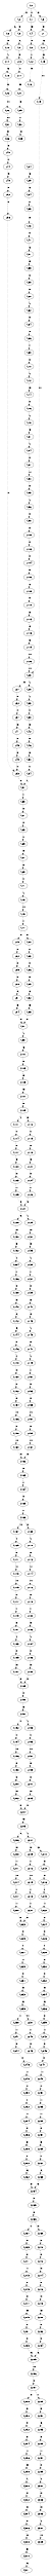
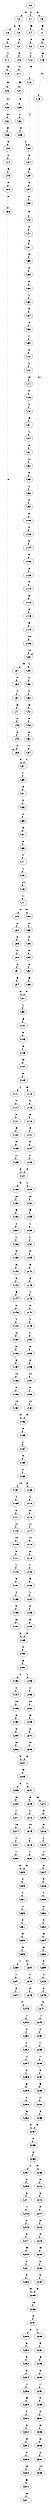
  strict digraph {
    edge [style=dotted]
    S0
    S1
    S2
    S3
    S4
    S5
    S6
    S7
    S8
    S9
    S10
    S11
    S12
    S13
    S14
    S15
    S16
    S17
    S18
    S19
+   S20
    S21
    S22
    S23
    S24
    S25
    S26
    S27
    S28
    S29
    S30
    S31
    S32
    S33
    S34
    S35
    S36
    S37
    S38
    S39
    S40
    S41
    S42
    S43
    S44
    S45
    S46
    S47
    S48
    S49
    S50
    S51
    S52
    S53
    S54
    S55
    S56
    S57
    S58
    S59
    S60
    S61
    S62
    S63
    S64
    S65
    S66
    S67
    S68
    S69
    S70
    S71
    S72
    S73
    S74
    S75
    S76
    S77
    S78
    S79
    S80
    S81
    S82
    S83
    S84
    S85
    S86
    S87
    S88
    S89
    S90
    S91
    S92
    S93
    S94
    S95
    S96
    S97
    S98
    S99
    S100
    S101
    S102
    S103
    S104
    S105
    S106
    S107
    S108
    S109
    S110
    S111
    S112
    S113
    S114
    S115
    S116
    S117
    S118
    S119
    S120
    S121
    S122
    S123
    S124
    S125
    S126
    S127
    S128
    S129
    S130
    S131
    S132
    S133
    n135 [label=S834]
    S135
    S136
    S137
    S138
    S139
    S140
    S141
    S142
    S143
    S144
    S145
    S146
    S147
    S148
    S149
    S150
    S151
    S152
    S153
    S154
    S155
    S156
    S157
    S158
    S159
    S160
    S161
    S162
    S163
    S164
    S165
    S166
    S167
    S168
    S169
    S170
    S171
    S172
    S173
    S174
    S175
    S176
    S177
    S178
    S179
    S180
    S181
    S182
    S183
    S184
    S185
    S186
    S187
    S188
    S189
    S190
    S191
    S192
    S193
    S194
    S195
    S196
    S197
    S198
    S199
    S200
    S201
    S202
    S203
    S204
    S205
    S206
    S207
    S208
    S209
    S210
    S211
    S212
    S213
    S214
    S215
    S216
    S217
    S218
    S219
    S220
    S221
    S222
    S223
    S224
    S225
    S226
    S227
    S228
    S229
    S230
    S231
    S232
    S233
    S234
    S235
    S236
    S237
    S238
    S239
    S240
    S241
    S242
    S243
    n245 [label=S844]
    S245
    S246
    S247
    S248
    S249
    S250
    S251
    S252
    S253
    S254
    S255
    S256
    S257
    S258
    S259
    S260
    S261
    S262
    S263
    S264
    S265
    S266
    S267
    S268
    S269
    S270
    S271
    S272
    S273
    S274
    S275
    S276
    S277
    S278
    S279
    S280
    S281
    S282
    S283
    S284
    S285
    S286
    S287
    S288
    S289
    S290
    S291
    S292
    S293
    S294
    S295
    S296
    S297
    S298
    S299
    S300
    S301
    S302
    S303
    S304
    S305
    S306
    S307
    S308
    S309
    S310
    S311
    S0 -> S1 [label=Y style=dashed]
    S0 -> S2 [label=A style=dashed]
    S0 -> S3 [label=T style=dashed]
    S1 -> S4 [label=H style=dashed]
    S2 -> S5 [label=D]
    S2 -> S6 [label=C]
    S3 -> S7 [label=R]
    S4 -> S8 [label=Q style=dashed]
    S5 -> S9 [label=C]
    S6 -> S10 [label=R style=dashed]
    S7 -> S11 [label=G]
    S8 -> S12 [label=I style=dashed]
    S9 -> S13 [label=F style=dashed]
    S10 -> S14 [label=S]
    S11 -> S15 [label=R style=dashed]
    S12 -> S16 [label=Q]
    S13 -> S17 [label=Y style=dashed]
    S14 -> S18 [label=G]
    S15 -> S19 [label=M]
+   S16 -> S20 [label=S]
    S17 -> S21 [label=H]
    S18 -> S22 [label=N style=dashed]
    S19 -> S23 [label=M]
+   S20 -> S24 [label=P]
    S21 -> S25 [label=Q]
    S22 -> S26 [label=M]
    S23 -> S27 [label=N]
    S23 -> S28 [label=S]
    S24 -> S29 [label=G]
    S25 -> S30 [label=I]
    S26 -> S31 [label=M style=dashed]
    S27 -> S32 [label=T style=dashed]
    S28 -> S33 [label=S]
    S29 -> S34 [label=C style=dashed]
    S30 -> S35 [label=Q]
    S31 -> S36 [label=R style=dashed]
    S32 -> S37 [label=Y]
    S33 -> S38 [label=Y style=dashed]
    S34 -> S39 [label=Y]
+   S35 -> S20 [label=S]
    S36 -> S40 [label=T style=dashed]
    S37 -> S41 [label=R style=dashed]
    S38 -> S42 [label=R style=dashed]
    S39 -> S43 [label=P]
    S40 -> S44 [label=Y style=dashed]
    S41 -> S45 [label=L]
    S42 -> S46 [label=L style=dashed]
    S43 -> S47 [label=L]
    S44 -> S48 [label=R]
    S45 -> S49 [label=P style=dashed]
    S46 -> S50 [label=P]
    S47 -> S51 [label=C style=dashed]
    S48 -> S52 [label=L]
    S49 -> S53 [label=Y style=dashed]
    S50 -> S54 [label=Y]
    S51 -> S55 [label=F style=dashed]
    S52 -> S56 [label=P style=dashed]
    S53 -> S57 [label=P style=dashed]
    S54 -> S57 [label=S]
    S55 -> S58 [label=T]
    S56 -> S53 [label=Y]
    S57 -> S59 [label=I style=dashed]
    S58 -> S60 [label=L]
    S59 -> S61 [label=A style=dashed]
    S60 -> S62 [label=S style=dashed]
    S61 -> S63 [label=L]
    S62 -> S64 [label=T style=dashed]
    S63 -> S65 [label=Y]
    S64 -> S66 [label=Q]
    S65 -> S67 [label=R]
    S66 -> S68 [label=V style=dashed]
    S67 -> S69 [label=D style=dashed]
    S68 -> S70 [label=A]
    S69 -> S71 [label=Y style=dashed]
    S70 -> S72 [label=S style=dashed]
    S71 -> S73 [label=S]
    S72 -> S74 [label=H]
    S73 -> S75 [label=M style=dashed]
    S74 -> S76 [label=L style=dashed]
    S75 -> S77 [label=V style=dashed]
    S76 -> S78 [label=S style=dashed]
    S77 -> S79 [label=T]
    S77 -> S80 [label=A]
    S78 -> S81 [label=G]
    S79 -> S82 [label=Y]
    S80 -> S83 [label=Y]
    S81 -> S84 [label=S style=dashed]
    S82 -> S85 [label=L style=dashed]
    S83 -> S86 [label=L]
    S84 -> S87 [label=L style=dashed]
    S85 -> S88 [label=F style=dashed]
    S86 -> S89 [label=F]
    S87 -> S90 [label=W style=dashed]
    S88 -> S91 [label=C style=dashed]
    S89 -> S92 [label=C]
    S90 -> S93 [label=T style=dashed]
    S91 -> S94 [label=E]
    S92 -> S95 [label=E]
    S93 -> S96 [label=S]
    S94 -> S97 [label=T style=dashed]
    S95 -> S97 [label=T]
    S96 -> S98 [label=T]
    S97 -> S99 [label=S]
    S98 -> S100 [label=A]
    S99 -> S101 [label=G]
    S100 -> S102 [label=L style=dashed]
    S101 -> S103 [label=L style=dashed]
    S102 -> S104 [label=L style=dashed]
    S103 -> S105 [label=F style=dashed]
    S104 -> S106 [label=A style=dashed]
    S105 -> S107 [label=H]
    S106 -> S108 [label=C]
    S107 -> S109 [label=F style=dashed]
    S108 -> S110 [label=T]
    S109 -> S111 [label=S style=dashed]
    S109 -> S112 [label=F]
    S110 -> S113 [label=R]
    S111 -> S114 [label=Y]
    S112 -> S115 [label=Y style=dashed]
    S113 -> S116 [label=G style=dashed]
    S114 -> S117 [label=L style=dashed]
    S115 -> S118 [label=L]
    S116 -> S119 [label=R]
    S117 -> S120 [label=Q style=dashed]
    S118 -> S121 [label=Q style=dashed]
    S119 -> S122 [label=M]
    S120 -> S123 [label=A style=dashed]
    S121 -> S124 [label=A style=dashed]
    S122 -> S23 [label=M]
    S123 -> S125 [label=V style=dashed]
    S124 -> S126 [label=V style=dashed]
    S125 -> S127 [label=C]
    S126 -> S127 [label=C style=dashed]
    S127 -> S128 [label=G style=dashed]
    S127 -> S129 [label=S]
    S128 -> S130 [label=H]
    S129 -> S131 [label=H]
    S130 -> S132 [label=F]
    S131 -> S133 [label=F style=dashed]
    S132 -> n135 [label=S]
    S133 -> S135 [label=S]
    n135 -> S136 [label=I style=dashed]
    S135 -> S137 [label=I style=dashed]
    S136 -> S138 [label=T]
    S137 -> S139 [label=A style=dashed]
    S138 -> S140 [label=R]
    S139 -> S141 [label=R]
    S140 -> S142 [label=G style=dashed]
    S141 -> S143 [label=G style=dashed]
    S142 -> S144 [label=G]
    S143 -> S145 [label=S]
    S144 -> S146 [label=P]
    S145 -> S147 [label=P]
    S146 -> S148 [label=S style=dashed]
    S147 -> S149 [label=S style=dashed]
    S148 -> S150 [label=A]
    S149 -> S151 [label=V style=dashed]
    S150 -> S152 [label=L style=dashed]
    S151 -> S153 [label=L style=dashed]
    S152 -> S154 [label=T style=dashed]
    S153 -> S155 [label=T]
    S154 -> S156 [label=M]
    S155 -> S157 [label=M style=dashed]
    S156 -> S158 [label=L]
    S157 -> S159 [label=L]
    S158 -> S160 [label=M]
    S159 -> S161 [label=M]
    S160 -> S162 [label=K]
    S161 -> S162 [label=K]
    S162 -> S163 [label=P]
    S163 -> S164 [label=V style=dashed]
    S164 -> S165 [label=T]
    S165 -> S166 [label=V]
    S166 -> S167 [label=M style=dashed]
    S166 -> S168 [label=T style=dashed]
    S167 -> S169 [label=S]
    S168 -> S170 [label=S style=dashed]
    S169 -> S171 [label=F style=dashed]
    S170 -> S172 [label=F]
    S171 -> S173 [label=W style=dashed]
    S172 -> S174 [label=W style=dashed]
    S173 -> S175 [label=M style=dashed]
    S174 -> S176 [label=M]
    S175 -> S177 [label=Y style=dashed]
    S176 -> S178 [label=D]
    S177 -> S179 [label=I]
    S178 -> S180 [label=I]
    S179 -> S181 [label=F]
    S180 -> S182 [label=F style=dashed]
    S181 -> S183 [label=S]
    S182 -> S184 [label=S style=dashed]
    S183 -> S185 [label=L style=dashed]
    S184 -> S186 [label=L style=dashed]
    S185 -> S187 [label=N style=dashed]
    S186 -> S188 [label=N style=dashed]
    S187 -> S189 [label=T style=dashed]
    S188 -> S189 [label=T style=dashed]
    S189 -> S190 [label=L style=dashed]
    S190 -> S191 [label=F style=dashed]
    S191 -> S192 [label=Y]
    S191 -> S193 [label=S]
    S192 -> S194 [label=Y]
    S193 -> S195 [label=Y]
    S194 -> S196 [label=M style=dashed]
    S195 -> S197 [label=M style=dashed]
    S196 -> S198 [label=P]
    S197 -> S199 [label=P style=dashed]
    S198 -> S200 [label=T]
    S199 -> S201 [label=T]
    S200 -> S202 [label=H style=dashed]
    S201 -> S203 [label=H]
    S202 -> S204 [label=L]
    S203 -> S204 [label=L]
    S204 -> S205 [label=H]
    S205 -> S206 [label=C style=dashed]
    S205 -> S207 [label=S]
    S206 -> S208 [label=N]
    S207 -> S209 [label=N]
    S207 -> S210 [label=D style=dashed]
    S208 -> S211 [label=V style=dashed]
    S209 -> S212 [label=V style=dashed]
    S210 -> S213 [label=A style=dashed]
    S211 -> S214 [label=M]
    S212 -> S215 [label=M]
    S213 -> S216 [label=R]
    S214 -> S217 [label=I]
    S215 -> S218 [label=I]
    S216 -> S219 [label=I style=dashed]
    S217 -> S220 [label=V]
    S218 -> S221 [label=V style=dashed]
    S219 -> S222 [label=V]
    S220 -> S223 [label=L]
    S221 -> S223 [label=L style=dashed]
    S222 -> S224 [label=L]
    S223 -> S225 [label=L]
    S224 -> S226 [label=L style=dashed]
    S225 -> S227 [label=I]
    S226 -> S228 [label=I]
    S227 -> S229 [label=V]
    S228 -> S230 [label=L]
    S229 -> S231 [label=L]
    S230 -> S232 [label=L]
    S231 -> S233 [label=N style=dashed]
    S232 -> S234 [label=N]
    S233 -> S235 [label=G]
    S234 -> S236 [label=G style=dashed]
    S235 -> S237 [label=M style=dashed]
    S235 -> S238 [label=V]
    S236 -> S239 [label=L style=dashed]
    S237 -> S240 [label=V]
    S238 -> S241 [label=V style=dashed]
    S239 -> S242 [label=V style=dashed]
    S240 -> S243 [label=T]
    S241 -> n245 [label=T style=dashed]
    S242 -> S245 [label=T style=dashed]
    n245 -> S246 [label=L]
    S245 -> S247 [label=L style=dashed]
    S246 -> S248 [label=V]
    S247 -> S249 [label=V style=dashed]
    S248 -> S250 [label=Y]
    S249 -> S251 [label=Y]
    S250 -> S252 [label=I]
    S251 -> S253 [label=V style=dashed]
    S252 -> S254 [label=V]
    S253 -> S255 [label=V]
    S254 -> S256 [label=L style=dashed]
    S255 -> S257 [label=L style=dashed]
    S256 -> S258 [label=F style=dashed]
    S257 -> S259 [label=F style=dashed]
    S258 -> S260 [label=I]
    S259 -> S261 [label=I style=dashed]
    S260 -> S262 [label=G style=dashed]
    S261 -> S263 [label=G]
    S262 -> S264 [label=F]
    S263 -> S264 [label=F style=dashed]
    S264 -> S265 [label=L]
    S265 -> S266 [label=P]
    S266 -> S267 [label=I style=dashed]
    S266 -> S268 [label=A style=dashed]
    S267 -> S269 [label=D style=dashed]
    S268 -> S270 [label=D]
    S269 -> S271 [label=L style=dashed]
    S270 -> S272 [label=L style=dashed]
    S271 -> S273 [label=V]
    S272 -> S274 [label=A style=dashed]
    S273 -> S275 [label=P]
    S274 -> S276 [label=P style=dashed]
    S275 -> S277 [label=A style=dashed]
    S276 -> S278 [label=A]
    S277 -> S279 [label=H]
    S278 -> S280 [label=H]
    S279 -> S281 [label=P style=dashed]
    S280 -> S282 [label=P style=dashed]
    S281 -> S283 [label=L]
    S282 -> S284 [label=L style=dashed]
    S283 -> S285 [label=G style=dashed]
    S284 -> S285 [label=G style=dashed]
    S285 -> S286 [label=M style=dashed]
    S286 -> S287 [label=L style=dashed]
    S287 -> S288 [label=L]
    S287 -> S289 [label=I style=dashed]
    S288 -> S290 [label=F]
    S289 -> S291 [label=F style=dashed]
    S290 -> S292 [label=T]
    S291 -> S293 [label=G]
    S292 -> S294 [label=T]
    S293 -> S295 [label=T]
    S294 -> S296 [label=V]
    S295 -> S297 [label=V]
    S296 -> S298 [label=H]
    S297 -> S299 [label=L style=dashed]
    S298 -> S300 [label=S style=dashed]
    S299 -> S301 [label=S style=dashed]
    S300 -> S302 [label=A]
    S301 -> S303 [label=A style=dashed]
    S302 -> S304 [label=N]
    S303 -> S305 [label=N style=dashed]
    S304 -> S306 [label=T]
    S305 -> S307 [label=S style=dashed]
    S306 -> S308 [label=M style=dashed]
    S307 -> S309 [label=M]
    S308 -> S310 [label=E]
    S310 -> S311 [label=G]
  }
